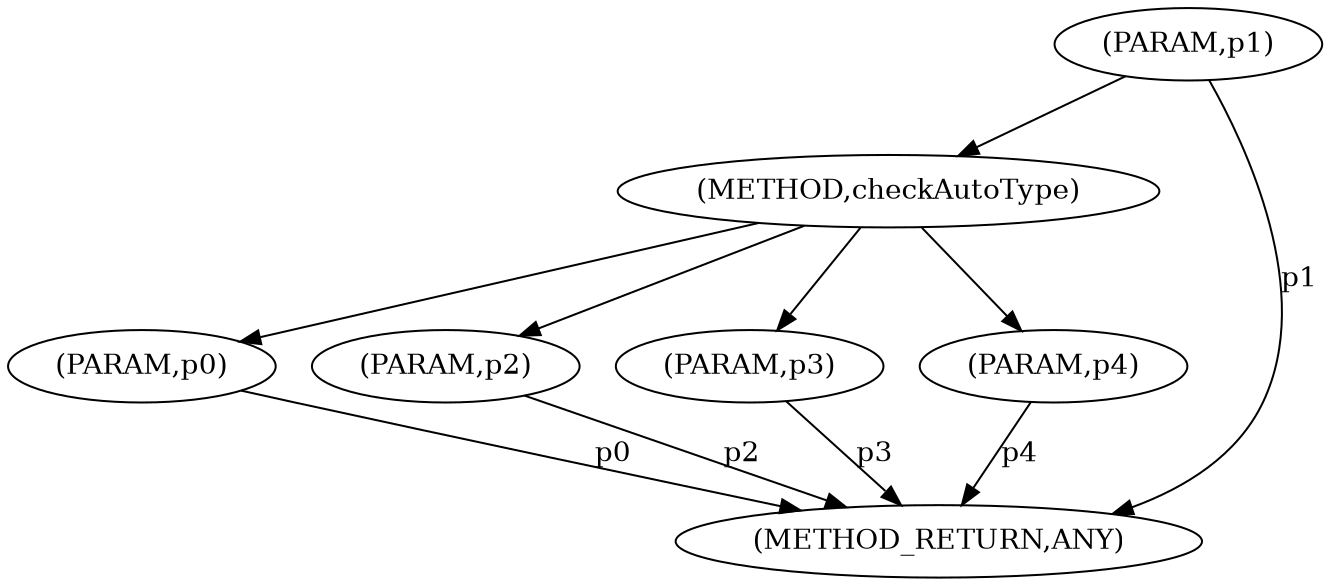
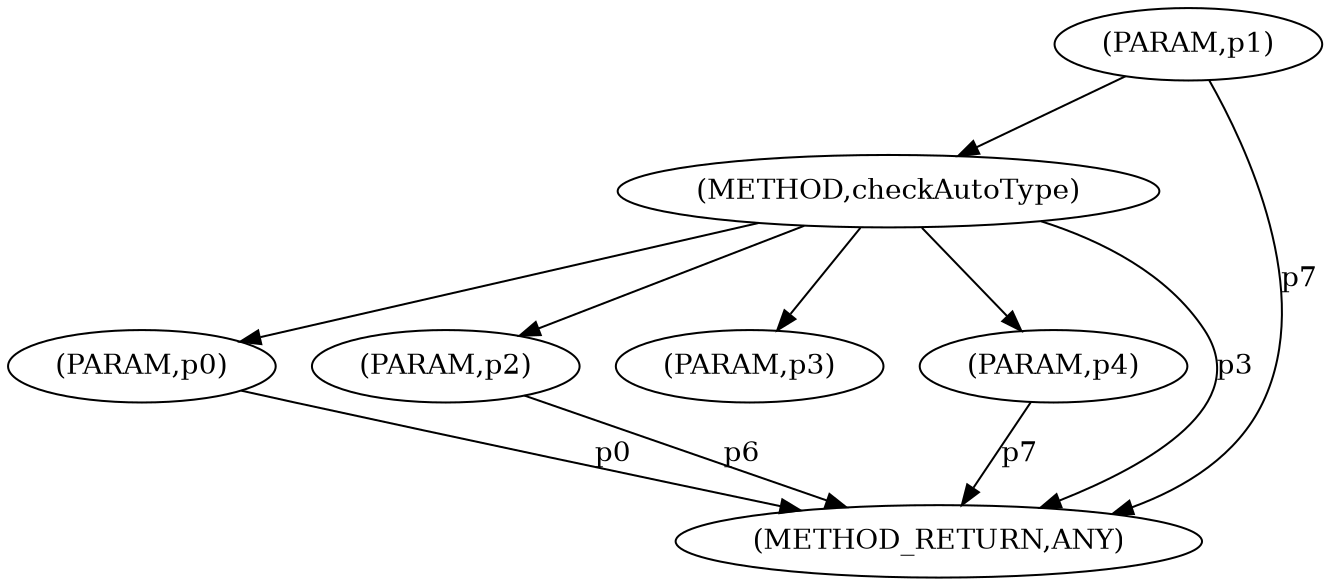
  digraph {
    n1 [label=<(METHOD,checkAutoType)>]
    n2 [label=<(PARAM,p0)>]
    n3 [label=<(PARAM,p2)>]
    n4 [label=<(PARAM,p3)>]
    n5 [label=<(PARAM,p4)>]
    n6 [label=<(METHOD_RETURN,ANY)>]
    n7 [label=<(PARAM,p1)>]
    n1 -> n2
    n1 -> n3
    n1 -> n4
    n1 -> n5
    n2 -> n6 [label=p0]
-   n3 -> n6 [label=p2]
-   n4 -> n6 [label=p3]
-   n5 -> n6 [label=p4]
+   n3 -> n6 [label=p6]
+   n1 -> n6 [label=p3]
+   n5 -> n6 [label=p7]
    n7 -> n1
-   n7 -> n6 [label=p1]
+   n7 -> n6 [label=p7]
  }
